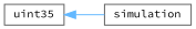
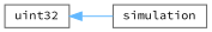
  digraph {
    rankdir=LR
    fontname="Source Code Pro"
    node [color=grey40 fillcolor=white fontname="Source Code Pro" fontsize=10 shape=box style=filled]
-   n1 [height=0.2 label=uint35 width=0.4]
+   n1 [height=0.2 label=uint32 width=0.4]
    n2 [height=0.2 label=simulation width=0.4]
    n1 -> n2 [color=steelblue1 dir=back fontname="Source Code Pro" fontsize=10 labelfontname=Helvetica labelfontsize=10 style=solid]
  }
